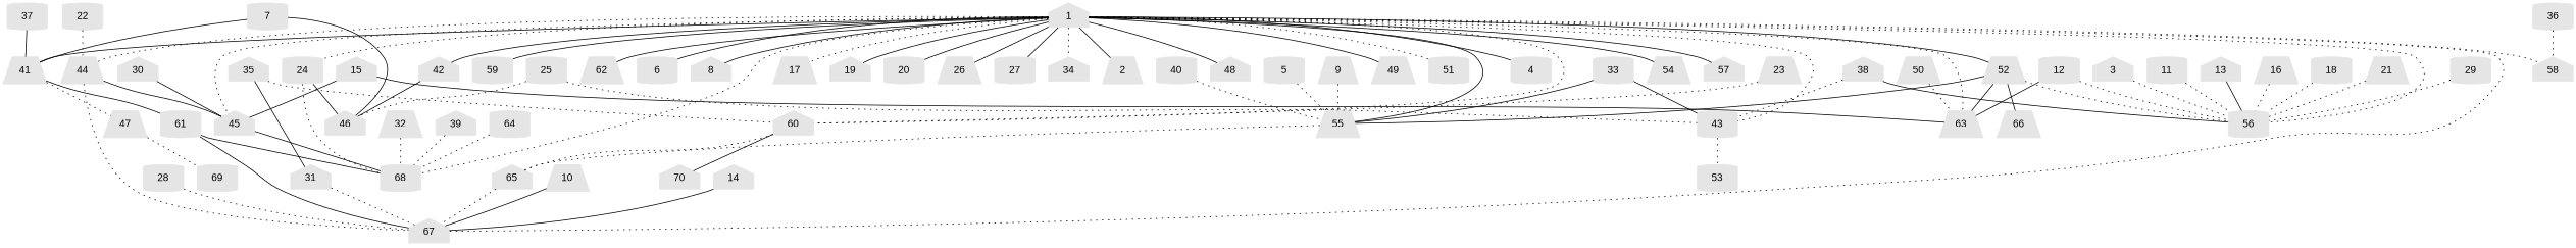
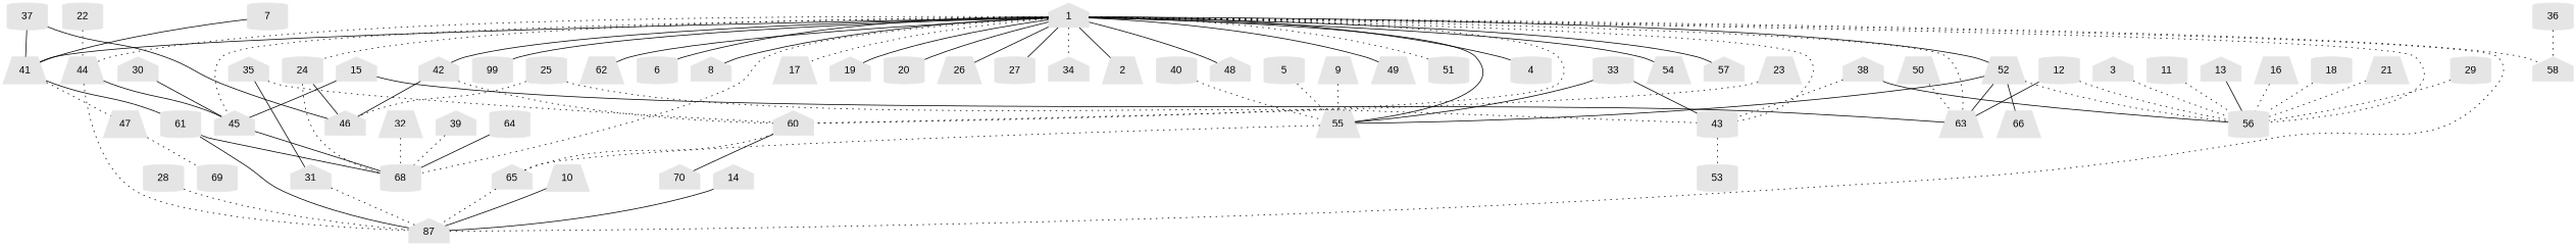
  graph {
    fontname="Liberation Sans"
    node [color=gray90 fontname="Liberation Sans" shape=cylinder style=filled]
    edge [fontname="Liberation Sans" style=dotted weight=1.0]
    1 [shape=house]
    2 [shape=trapezium]
    4
    6
    8 [shape=house]
    17 [shape=trapezium]
    19 [shape=house]
    20
    24
    26 [shape=trapezium]
    27
    34 [shape=house]
    41 [shape=trapezium]
    42 [shape=house]
    43
    44 [shape=trapezium]
    45 [shape=house]
    48 [shape=house]
    49 [shape=trapezium]
    51
    52 [shape=trapezium]
    54 [shape=trapezium]
    55 [shape=trapezium]
    56
    57 [shape=house]
    58 [shape=house]
-   59
+   59 [label=99]
    60 [shape=house]
    62 [shape=trapezium]
    63 [shape=trapezium]
-   67 [shape=house]
+   67 [shape=house label=87]
    68
    46 [shape=house]
    47 [shape=trapezium]
    61
    53
    66 [shape=trapezium]
    65 [shape=house]
    70 [shape=house]
    3 [shape=house]
    5
    7
    9 [shape=trapezium]
    10 [shape=trapezium]
    11
    12
    13 [shape=house]
    14 [shape=house]
    15 [shape=house]
    16 [shape=trapezium]
    18
    21 [shape=trapezium]
    22
    23 [shape=trapezium]
    25
    28
    29
    30 [shape=house]
    31 [shape=house]
    32 [shape=trapezium]
    33
    35 [shape=house]
    36
    37
    38 [shape=house]
    39 [shape=house]
    40
    69
    50 [shape=trapezium]
    64
    1 -- 2 [style=solid]
    1 -- 4 [style=solid]
    1 -- 6 [style=solid]
    1 -- 8 [style=solid]
    1 -- 17
    1 -- 19 [style=solid]
    1 -- 20 [style=solid]
    1 -- 24
    1 -- 26 [style=solid]
    1 -- 27 [style=solid]
    1 -- 34
    1 -- 41 [style=solid weight=2.0]
    1 -- 42 [style=solid]
    1 -- 43
    1 -- 44
    1 -- 45
    1 -- 48 [style=solid]
    1 -- 49 [style=solid]
    1 -- 51
    1 -- 52 [style=solid]
    1 -- 54 [style=solid]
    1 -- 55 [style=solid]
    1 -- 56 [weight=2.0]
    1 -- 57 [style=solid]
    1 -- 58
    1 -- 59 [style=solid]
    1 -- 60
    1 -- 62 [style=solid weight=2.0]
    1 -- 63 [weight=2.0]
    1 -- 67
    1 -- 68
    24 -- 68
    24 -- 46 [style=solid]
    41 -- 47
    41 -- 61 [style=solid]
+   42 -- 60
    42 -- 46 [style=solid]
    43 -- 53
    44 -- 45 [style=solid]
    44 -- 67
    45 -- 68 [style=solid]
    52 -- 55 [style=solid]
    52 -- 56
    52 -- 63 [style=solid]
    52 -- 66 [style=solid]
    55 -- 65
    60 -- 65
    60 -- 70 [style=solid]
    47 -- 69
    61 -- 67 [style=solid]
    61 -- 68 [style=solid]
    65 -- 67
    3 -- 56
    5 -- 55
    7 -- 41 [style=solid]
    9 -- 55
    10 -- 67 [style=solid]
    11 -- 56
    12 -- 56
    12 -- 63 [style=solid]
    13 -- 56 [style=solid]
    14 -- 67 [style=solid]
    15 -- 45 [style=solid]
    15 -- 63 [style=solid]
    16 -- 56
    18 -- 56
    21 -- 56
    22 -- 44
    23 -- 60
    25 -- 43
    25 -- 46
    28 -- 67
    29 -- 56
    30 -- 45 [style=solid]
    31 -- 67
    32 -- 68
    33 -- 43 [style=solid]
    33 -- 55 [style=solid]
    35 -- 60
    35 -- 31 [style=solid]
    36 -- 58
    37 -- 41 [style=solid]
-   7 -- 46 [style=solid]
+   37 -- 46 [style=solid]
    38 -- 43
    38 -- 56 [style=solid]
    39 -- 68
    40 -- 55
    50 -- 63
-   64 -- 68
+   64 -- 68 [style=solid]
  }
